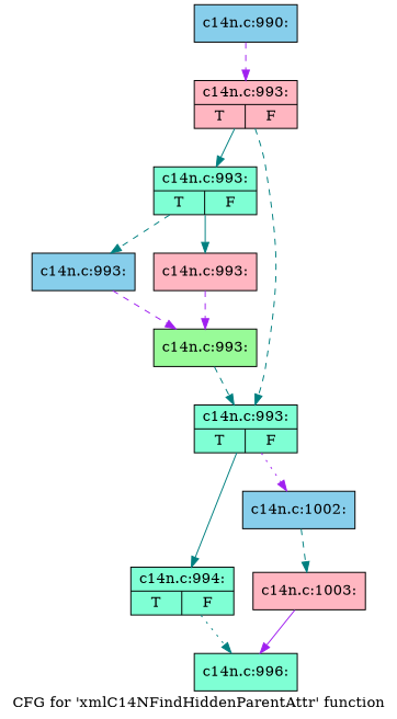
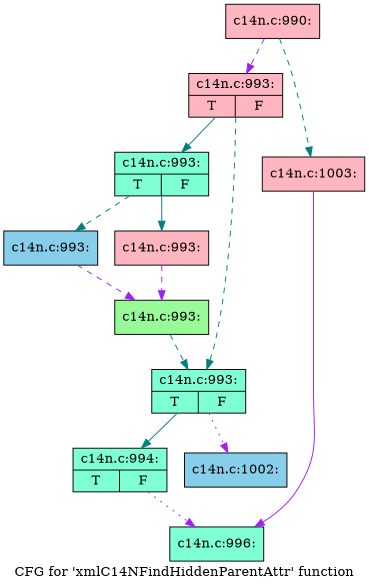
  digraph {
    label="CFG for 'xmlC14NFindHiddenParentAttr' function"
    node [fillcolor=aquamarine shape=record style=filled]
    edge [color=teal style=dashed]
-   n1 [fillcolor=skyblue label="{c14n.c:990:}"]
+   n1 [fillcolor=lightpink label="{c14n.c:990:}"]
    n2 [fillcolor=lightpink label="{c14n.c:993:|{<s0>T|<s1>F}}"]
    n3 [label="{c14n.c:993:|{<s0>T|<s1>F}}"]
    n4 [label="{c14n.c:993:|{<s0>T|<s1>F}}"]
    n5 [fillcolor=skyblue label="{c14n.c:993:}"]
    n6 [fillcolor=lightpink label="{c14n.c:993:}"]
    n7 [label="{c14n.c:994:|{<s0>T|<s1>F}}"]
    n8 [fillcolor=skyblue label="{c14n.c:1002:}"]
    n9 [fillcolor=palegreen label="{c14n.c:993:}"]
    n10 [label="{c14n.c:996:}"]
    n11 [fillcolor=lightpink label="{c14n.c:1003:}"]
    n1 -> n2 [color=purple]
    n2 -> n3 [style=solid]
    n2 -> n4
    n3 -> n5
    n3 -> n6 [style=solid]
    n4 -> n7 [style=solid]
    n4 -> n8 [color=purple style=dotted]
    n5 -> n9 [color=purple]
    n6 -> n9 [color=purple]
-   n7 -> n10 [style=dotted]
-   n8 -> n11
+   n7 -> n10 [color=purple style=dotted]
+   n1 -> n11
    n9 -> n4
    n11 -> n10 [color=purple style=solid]
  }
